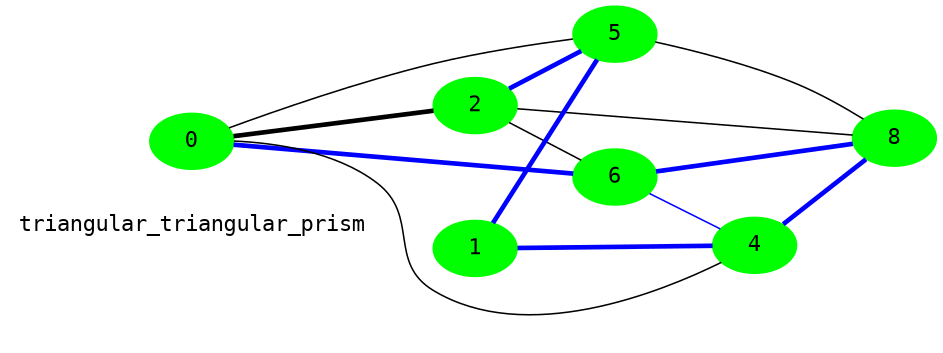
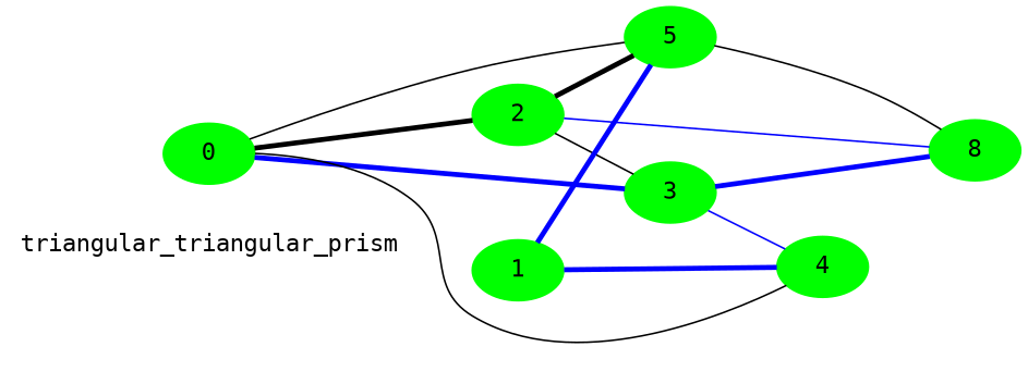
  strict graph {
    fontname="DejaVu Sans Mono"
    rankdir=LR
    node [fontname="DejaVu Sans Mono" color=green style=filled]
    edge [color=blue edgesep=10 fontname="DejaVu Sans Mono" penwidth=3]
    n1 [label=triangular_triangular_prism shape=plaintext color="" style=""]
    0
    2
-   3 [label=6]
+   3
    4
    5
    1
    n8 [label=8]
    0 -- 2 [color=black]
    0 -- 3
    0 -- 4 [color="" penwidth=""]
    0 -- 5 [color="" penwidth=""]
    2 -- 3 [color="" penwidth=""]
-   2 -- 5
-   2 -- n8 [color="" penwidth=""]
+   2 -- 5 [color=black]
+   2 -- n8 [penwidth=""]
    3 -- 4 [penwidth=""]
    3 -- n8
-   4 -- n8
    5 -- n8 [color="" penwidth=""]
    1 -- 4
    1 -- 5
  }
